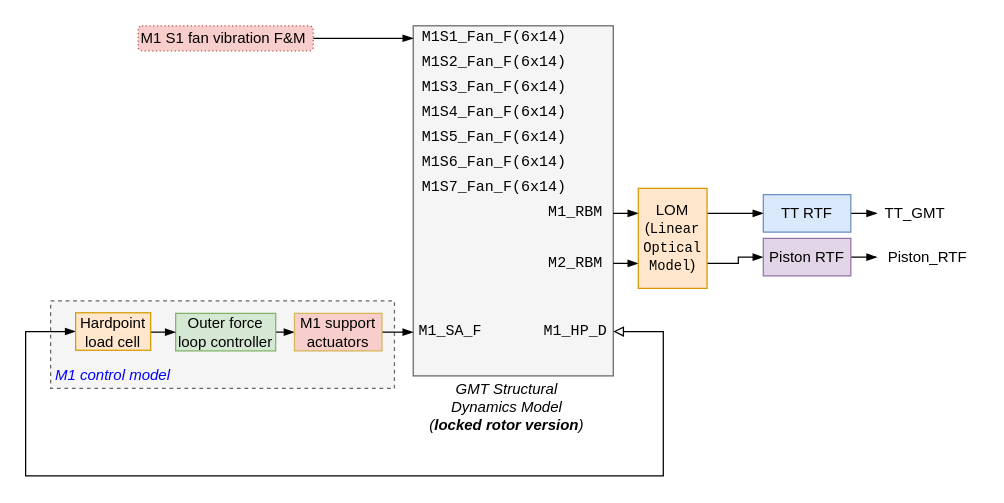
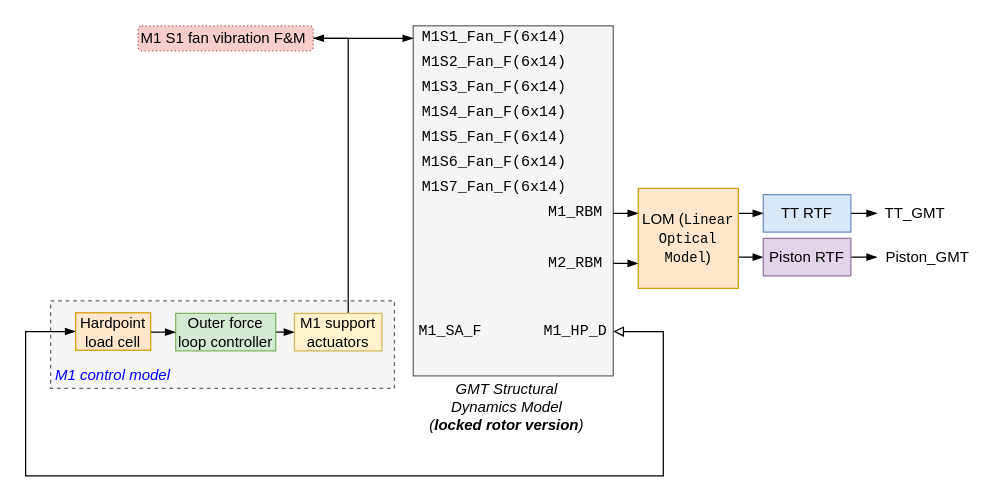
  <mxCell id="0" />
  <mxCell id="1" parent="0" />
  <mxCell id="2" value="" style="rounded=0;whiteSpace=wrap;html=1;fontColor=#333333;dashed=1;fontStyle=2;strokeColor=#666666;labelBackgroundColor=none;fillColor=#f5f5f5;gradientDirection=east;glass=0;sketch=0;" parent="1" vertex="1"><mxGeometry x="40" y="240" width="275" height="70" as="geometry" /></mxCell>
  <mxCell id="3" value="" style="rounded=0;whiteSpace=wrap;html=1;align=center;fillColor=#f5f5f5;strokeColor=#666666;fontColor=#333333;glass=0;" parent="1" vertex="1"><mxGeometry x="330" y="20" width="160" height="280" as="geometry" /></mxCell>
  <mxCell id="4" value="" style="edgeStyle=orthogonalEdgeStyle;rounded=0;comic=0;orthogonalLoop=1;jettySize=auto;html=1;startArrow=blockThin;startFill=1;endArrow=none;endFill=0;exitX=0;exitY=0.5;exitDx=0;exitDy=0;entryX=1;entryY=0.5;entryDx=0;entryDy=0;" parent="1" source="23" target="5" edge="1"><mxGeometry relative="1" as="geometry"><mxPoint x="210" y="255" as="sourcePoint" /><Array as="points"><mxPoint x="200" y="265" /><mxPoint x="200" y="265" /></Array></mxGeometry></mxCell>
  <mxCell id="5" value="Outer force&lt;br&gt;loop controller" style="rounded=0;whiteSpace=wrap;html=1;align=center;fillColor=#d5e8d4;strokeColor=#82b366;" parent="1" vertex="1"><mxGeometry x="140" y="250" width="80" height="30" as="geometry" /></mxCell>
- <mxCell id="6" style="edgeStyle=elbowEdgeStyle;rounded=0;jumpStyle=gap;orthogonalLoop=1;jettySize=auto;html=1;exitX=1;exitY=0.5;exitDx=0;exitDy=0;entryX=0;entryY=0.5;entryDx=0;entryDy=0;endArrow=blockThin;endFill=1;" parent="1" source="23" target="12" edge="1"><mxGeometry relative="1" as="geometry"><mxPoint x="270" y="135" as="sourcePoint" /><mxPoint x="300" y="135" as="targetPoint" /></mxGeometry></mxCell>
+ <mxCell id="6" style="edgeStyle=elbowEdgeStyle;rounded=0;jumpStyle=gap;orthogonalLoop=1;jettySize=auto;html=1;exitX=1;exitY=0.5;exitDx=0;exitDy=0;endArrow=blockThin;endFill=1;" parent="1" source="23" target="8" edge="1"><mxGeometry relative="1" as="geometry"><mxPoint x="270" y="135" as="sourcePoint" /><mxPoint x="300" y="135" as="targetPoint" /></mxGeometry></mxCell>
  <mxCell id="7" style="edgeStyle=orthogonalEdgeStyle;rounded=0;orthogonalLoop=1;jettySize=auto;html=1;exitX=1;exitY=0.5;exitDx=0;exitDy=0;startArrow=none;startFill=0;endArrow=blockThin;endFill=1;" parent="1" source="8" target="15" edge="1"><mxGeometry relative="1" as="geometry" /></mxCell>
  <mxCell id="8" value="M1 S1 fan vibration F&amp;amp;M&amp;nbsp;" style="rounded=1;whiteSpace=wrap;html=1;align=center;dashed=1;dashPattern=1 2;fillColor=#f8cecc;strokeColor=#b85450;glass=0;" parent="1" vertex="1"><mxGeometry x="110" y="20" width="140" height="20" as="geometry" /></mxCell>
  <mxCell id="9" style="edgeStyle=orthogonalEdgeStyle;rounded=0;comic=0;orthogonalLoop=1;jettySize=auto;html=1;startArrow=blockThin;startFill=1;endArrow=block;endFill=0;fontFamily=Helvetica;fontSize=12;entryX=1;entryY=0.5;entryDx=0;entryDy=0;exitX=0;exitY=0.5;exitDx=0;exitDy=0;" parent="1" source="22" target="10" edge="1"><mxGeometry relative="1" as="geometry"><mxPoint x="110" as="sourcePoint" y="-30" /><Array as="points"><mxPoint x="20" y="265" /><mxPoint x="20" y="380" /><mxPoint x="530" y="380" /><mxPoint x="530" y="265" /></Array></mxGeometry></mxCell>
  <mxCell id="10" value="M1_HP_D" style="text;html=1;strokeColor=none;fillColor=none;align=center;verticalAlign=middle;whiteSpace=wrap;rounded=0;fontFamily=Courier New;fontSize=12;fontStyle=0" parent="1" vertex="1"><mxGeometry x="430" y="254.5" width="60" height="20" as="geometry" /></mxCell>
  <mxCell id="11" value="M1_RBM" style="text;html=1;strokeColor=none;fillColor=none;align=center;verticalAlign=middle;whiteSpace=wrap;rounded=0;fontFamily=Courier New;fontSize=12;" parent="1" vertex="1"><mxGeometry x="430" y="160" width="60" height="20" as="geometry" /></mxCell>
  <mxCell id="12" value="M1_SA_F" style="text;html=1;strokeColor=none;fillColor=none;align=center;verticalAlign=middle;whiteSpace=wrap;rounded=0;fontFamily=Courier New;fontSize=12;fontStyle=0" parent="1" vertex="1"><mxGeometry x="330" y="255" width="60" height="20" as="geometry" /></mxCell>
  <mxCell id="13" style="edgeStyle=orthogonalEdgeStyle;rounded=0;orthogonalLoop=1;jettySize=auto;html=1;exitX=1;exitY=0.5;exitDx=0;exitDy=0;entryX=0;entryY=0.75;entryDx=0;entryDy=0;startArrow=none;startFill=0;endArrow=blockThin;endFill=1;" parent="1" source="14" target="21" edge="1"><mxGeometry relative="1" as="geometry" /></mxCell>
  <mxCell id="14" value="M2_RBM" style="text;html=1;strokeColor=none;fillColor=none;align=center;verticalAlign=middle;whiteSpace=wrap;rounded=0;fontFamily=Courier New;fontSize=12;fontStyle=0" parent="1" vertex="1"><mxGeometry x="430" y="200" width="60" height="20" as="geometry" /></mxCell>
  <mxCell id="15" value="M1S1_Fan_F(6x14)" style="text;html=1;strokeColor=none;fillColor=none;align=center;verticalAlign=middle;whiteSpace=wrap;rounded=0;fontFamily=Courier New;fontSize=12;" parent="1" vertex="1"><mxGeometry x="330" y="20" width="130" height="20" as="geometry" /></mxCell>
  <mxCell id="16" value="GMT Structural&lt;br&gt;Dynamics Model&lt;br&gt;(&lt;b&gt;locked rotor version&lt;/b&gt;)" style="text;html=1;strokeColor=none;fillColor=none;align=center;verticalAlign=middle;whiteSpace=wrap;rounded=0;fontFamily=Helvetica;fontSize=12;fontStyle=2" parent="1" vertex="1"><mxGeometry x="330" y="300" width="150" height="50" as="geometry" /></mxCell>
  <mxCell id="17" style="edgeStyle=orthogonalEdgeStyle;rounded=0;comic=0;orthogonalLoop=1;jettySize=auto;html=1;exitX=0;exitY=0.5;exitDx=0;exitDy=0;startArrow=blockThin;startFill=1;endArrow=none;endFill=0;fontFamily=Helvetica;fontSize=12;entryX=1;entryY=0.5;entryDx=0;entryDy=0;" parent="1" source="5" target="22" edge="1"><mxGeometry relative="1" as="geometry"><mxPoint x="70" y="225" as="targetPoint" /></mxGeometry></mxCell>
  <mxCell id="18" style="edgeStyle=orthogonalEdgeStyle;rounded=0;jumpStyle=gap;orthogonalLoop=1;jettySize=auto;html=1;endArrow=blockThin;endFill=1;entryX=0;entryY=0.25;entryDx=0;entryDy=0;exitX=1;exitY=0.5;exitDx=0;exitDy=0;" parent="1" source="11" target="21" edge="1"><mxGeometry relative="1" as="geometry"><mxPoint x="520" y="160" as="targetPoint" /><mxPoint x="500" y="150" as="sourcePoint" /></mxGeometry></mxCell>
  <mxCell id="19" style="edgeStyle=orthogonalEdgeStyle;rounded=0;orthogonalLoop=1;jettySize=auto;html=1;exitX=1;exitY=0.25;exitDx=0;exitDy=0;entryX=0;entryY=0.5;entryDx=0;entryDy=0;startArrow=none;startFill=0;endArrow=blockThin;endFill=1;" parent="1" source="21" target="27" edge="1"><mxGeometry relative="1" as="geometry" /></mxCell>
  <mxCell id="20" style="edgeStyle=orthogonalEdgeStyle;rounded=0;orthogonalLoop=1;jettySize=auto;html=1;exitX=1;exitY=0.75;exitDx=0;exitDy=0;entryX=0;entryY=0.5;entryDx=0;entryDy=0;startArrow=none;startFill=0;endArrow=blockThin;endFill=1;" parent="1" source="21" target="29" edge="1"><mxGeometry relative="1" as="geometry"><Array as="points"><mxPoint x="590" y="205" /></Array></mxGeometry></mxCell>
- <mxCell id="21" value="LOM (&lt;font face=&quot;Courier New&quot; style=&quot;font-size: 11px&quot;&gt;Linear Optical Model&lt;/font&gt;)" style="rounded=0;whiteSpace=wrap;html=1;align=center;labelBackgroundColor=none;fillColor=#ffe6cc;strokeColor=#d79b00;" parent="1" vertex="1"><mxGeometry x="510" y="150" width="55" height="80" as="geometry" /></mxCell>
+ <mxCell id="21" value="LOM (&lt;font face=&quot;Courier New&quot; style=&quot;font-size: 11px&quot;&gt;Linear Optical Model&lt;/font&gt;)" style="rounded=0;whiteSpace=wrap;html=1;align=center;labelBackgroundColor=none;fillColor=#ffe6cc;strokeColor=#d79b00;" parent="1" vertex="1"><mxGeometry x="510" y="150" width="80" height="80" as="geometry" /></mxCell>
  <mxCell id="22" value="Hardpoint load cell" style="rounded=0;whiteSpace=wrap;html=1;align=center;labelBackgroundColor=none;fillColor=#ffe6cc;strokeColor=#d79b00;" parent="1" vertex="1"><mxGeometry x="60" y="249.5" width="60" height="30" as="geometry" /></mxCell>
- <mxCell id="23" value="M1 support&lt;br&gt;actuators" style="rounded=0;whiteSpace=wrap;html=1;align=center;fillColor=#f8cecc;strokeColor=#d6b656;" parent="1" vertex="1"><mxGeometry x="235" y="250" width="70" height="30" as="geometry" /></mxCell>
+ <mxCell id="23" value="M1 support&lt;br&gt;actuators" style="rounded=0;whiteSpace=wrap;html=1;align=center;fillColor=#fff2cc;strokeColor=#d6b656;" parent="1" vertex="1"><mxGeometry x="235" y="250" width="70" height="30" as="geometry" /></mxCell>
  <mxCell id="24" value="M1 control model" style="text;html=1;strokeColor=none;fillColor=none;align=center;verticalAlign=middle;whiteSpace=wrap;rounded=0;fontFamily=Helvetica;fontSize=12;fontStyle=2;fontColor=#0000FF;" parent="1" vertex="1"><mxGeometry x="40" y="290" width="100" height="20" as="geometry" /></mxCell>
  <mxCell id="25" style="edgeStyle=orthogonalEdgeStyle;rounded=0;orthogonalLoop=1;jettySize=auto;html=1;exitX=0.5;exitY=1;exitDx=0;exitDy=0;fontColor=#000000;strokeColor=#000000;" parent="1" source="2" target="2" edge="1"><mxGeometry x="70" y="210" as="geometry" /></mxCell>
  <mxCell id="26" style="edgeStyle=orthogonalEdgeStyle;rounded=0;orthogonalLoop=1;jettySize=auto;html=1;exitX=1;exitY=0.5;exitDx=0;exitDy=0;startArrow=none;startFill=0;endArrow=blockThin;endFill=1;" parent="1" source="27" target="30" edge="1"><mxGeometry relative="1" as="geometry"><mxPoint x="710" y="175.5" as="targetPoint" /></mxGeometry></mxCell>
  <mxCell id="27" value="TT RTF" style="rounded=0;whiteSpace=wrap;html=1;align=center;labelBackgroundColor=none;fillColor=#dae8fc;strokeColor=#6c8ebf;" parent="1" vertex="1"><mxGeometry x="610" y="155" width="70" height="30" as="geometry" /></mxCell>
  <mxCell id="28" style="edgeStyle=orthogonalEdgeStyle;rounded=0;orthogonalLoop=1;jettySize=auto;html=1;exitX=1;exitY=0.5;exitDx=0;exitDy=0;startArrow=none;startFill=0;endArrow=blockThin;endFill=1;" parent="1" source="29" target="31" edge="1"><mxGeometry relative="1" as="geometry"><mxPoint x="710" y="230.5" as="targetPoint" /></mxGeometry></mxCell>
  <mxCell id="29" value="Piston RTF" style="rounded=0;whiteSpace=wrap;html=1;align=center;labelBackgroundColor=none;fillColor=#e1d5e7;strokeColor=#9673a6;" parent="1" vertex="1"><mxGeometry x="610" y="190" width="70" height="30" as="geometry" /></mxCell>
  <mxCell id="30" value="TT_GMT" style="text;html=1;align=center;verticalAlign=middle;resizable=0;points=[];autosize=1;strokeColor=none;fillColor=none;" parent="1" vertex="1"><mxGeometry x="701" y="160" width="60" height="20" as="geometry" /></mxCell>
- <mxCell id="31" value="Piston_RTF" style="text;html=1;align=center;verticalAlign=middle;resizable=0;points=[];autosize=1;strokeColor=none;fillColor=none;" parent="1" vertex="1"><mxGeometry x="701" y="195" width="80" height="20" as="geometry" /></mxCell>
+ <mxCell id="31" value="Piston_GMT" style="text;html=1;align=center;verticalAlign=middle;resizable=0;points=[];autosize=1;strokeColor=none;fillColor=none;" parent="1" vertex="1"><mxGeometry x="701" y="195" width="80" height="20" as="geometry" /></mxCell>
  <mxCell id="32" value="M1S2_Fan_F(6x14)" style="text;html=1;strokeColor=none;fillColor=none;align=center;verticalAlign=middle;whiteSpace=wrap;rounded=0;fontFamily=Courier New;fontSize=12;" parent="1" vertex="1"><mxGeometry x="330" y="40" width="130" height="20" as="geometry" /></mxCell>
  <mxCell id="33" value="M1S3_Fan_F(6x14)" style="text;html=1;strokeColor=none;fillColor=none;align=center;verticalAlign=middle;whiteSpace=wrap;rounded=0;fontFamily=Courier New;fontSize=12;" parent="1" vertex="1"><mxGeometry x="330" y="60" width="130" height="20" as="geometry" /></mxCell>
  <mxCell id="34" value="M1S4_Fan_F(6x14)" style="text;html=1;strokeColor=none;fillColor=none;align=center;verticalAlign=middle;whiteSpace=wrap;rounded=0;fontFamily=Courier New;fontSize=12;" parent="1" vertex="1"><mxGeometry x="330" y="80" width="130" height="20" as="geometry" /></mxCell>
  <mxCell id="35" value="M1S5_Fan_F(6x14)" style="text;html=1;strokeColor=none;fillColor=none;align=center;verticalAlign=middle;whiteSpace=wrap;rounded=0;fontFamily=Courier New;fontSize=12;" parent="1" vertex="1"><mxGeometry x="330" y="100" width="130" height="20" as="geometry" /></mxCell>
  <mxCell id="36" value="M1S6_Fan_F(6x14)" style="text;html=1;strokeColor=none;fillColor=none;align=center;verticalAlign=middle;whiteSpace=wrap;rounded=0;fontFamily=Courier New;fontSize=12;" parent="1" vertex="1"><mxGeometry x="330" y="120" width="130" height="20" as="geometry" /></mxCell>
  <mxCell id="37" value="M1S7_Fan_F(6x14)" style="text;html=1;strokeColor=none;fillColor=none;align=center;verticalAlign=middle;whiteSpace=wrap;rounded=0;fontFamily=Courier New;fontSize=12;" parent="1" vertex="1"><mxGeometry x="330" y="140" width="130" height="20" as="geometry" /></mxCell>
